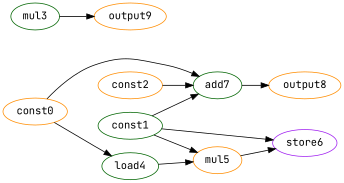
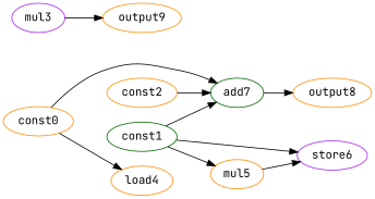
  digraph {
    fontname="JetBrains Mono"
    rankdir=LR
    node [color=darkorange fontname="JetBrains Mono" opcode=const]
    edge [fontname="JetBrains Mono" operand=0]
-   load4 [color=darkgreen opcode=load]
+   load4 [opcode=load]
    const0
    add7 [color=darkgreen opcode=add]
    mul5 [opcode=mul]
    output8 [opcode=output]
    const1 [color=darkgreen]
    store6 [color=purple opcode=store]
-   mul3 [color=darkgreen opcode=mul]
+   mul3 [color=purple opcode=mul]
    output9 [opcode=output]
    const2
-   load4 -> mul5 [operand=1]
    const0 -> load4
    const0 -> add7
    add7 -> output8
    mul5 -> store6 [operand=1]
    const1 -> add7
    const1 -> mul5
    const1 -> store6
    mul3 -> output9
    const2 -> add7 [operand=1]
  }
